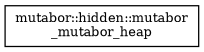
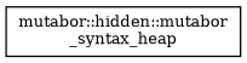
  digraph {
    rankdir=LR
    fontname="DejaVu Serif"
-   n1 [color=black fillcolor=white fontname="DejaVu Serif" fontsize=10 height=0.2 label="mutabor::hidden::mutabor\l_mutabor_heap" shape=record style=filled width=0.4]
+   n1 [color=black fillcolor=white fontname="DejaVu Serif" fontsize=10 height=0.2 label="mutabor::hidden::mutabor\l_syntax_heap" shape=record style=filled width=0.4]
  }
